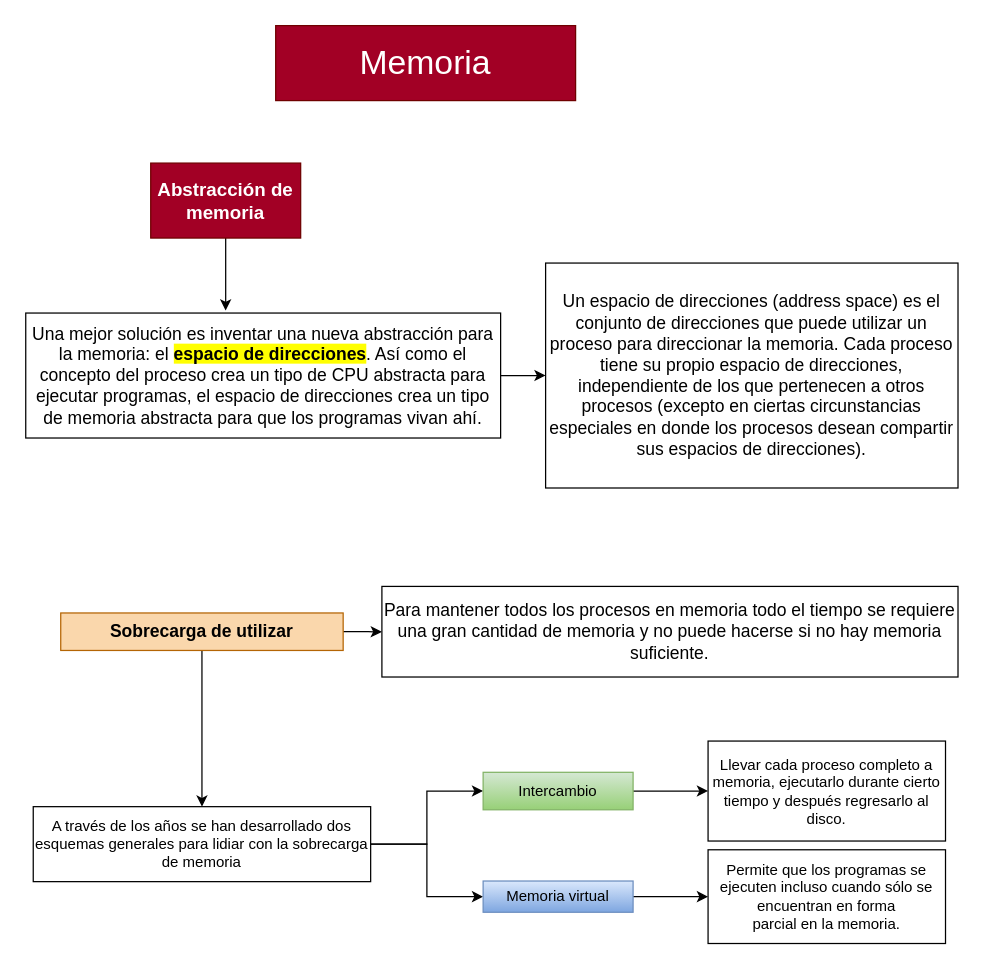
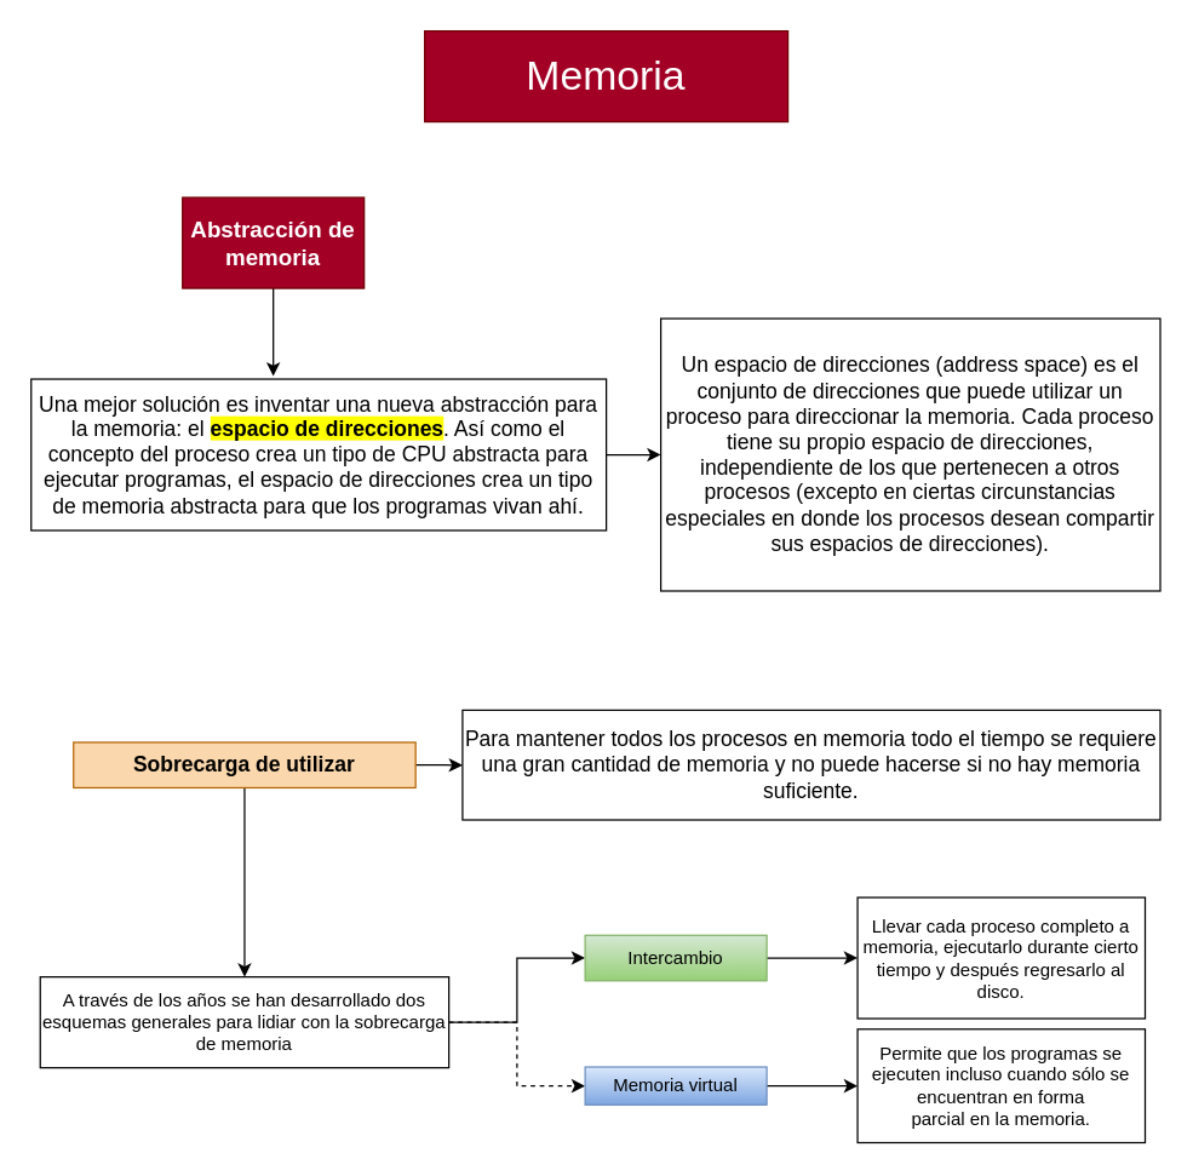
  <mxCell id="0" />
  <mxCell id="1" parent="0" />
  <mxCell id="2" style="edgeStyle=orthogonalEdgeStyle;rounded=0;orthogonalLoop=1;jettySize=auto;html=1;exitX=1;exitY=0.5;exitDx=0;exitDy=0;" parent="1" source="3" target="6" edge="1"><mxGeometry relative="1" as="geometry" /></mxCell>
  <mxCell id="3" value="Una mejor solución es inventar una nueva abstracción para la memoria: el &lt;b style=&quot;background-color: rgb(255, 255, 0);&quot;&gt;espacio de direcciones&lt;/b&gt;. Así como el concepto del proceso crea un tipo de CPU abstracta para ejecutar programas, el espacio de direcciones crea un tipo de memoria abstracta para que los programas vivan ahí. &lt;br&gt;" style="text;html=1;strokeColor=default;fillColor=default;align=center;verticalAlign=middle;whiteSpace=wrap;rounded=0;fontSize=14;" parent="1" vertex="1"><mxGeometry x="20" y="250" width="380" height="100" as="geometry" /></mxCell>
  <mxCell id="4" style="edgeStyle=orthogonalEdgeStyle;rounded=0;orthogonalLoop=1;jettySize=auto;html=1;exitX=0.5;exitY=1;exitDx=0;exitDy=0;entryX=0.421;entryY=-0.02;entryDx=0;entryDy=0;entryPerimeter=0;" parent="1" source="5" target="3" edge="1"><mxGeometry relative="1" as="geometry" /></mxCell>
  <mxCell id="5" value="Abstracción de memoria" style="rounded=0;whiteSpace=wrap;html=1;fillColor=#a20025;fontColor=#ffffff;strokeColor=#6F0000;fontStyle=1;fontSize=15;" parent="1" vertex="1"><mxGeometry x="120" y="130" width="120" height="60" as="geometry" /></mxCell>
  <mxCell id="6" value="Un&amp;nbsp;espacio de direcciones&amp;nbsp;&lt;span style=&quot;border-color: var(--border-color);&quot; class=&quot;fontstyle0&quot;&gt;(&lt;/span&gt;&lt;span style=&quot;border-color: var(--border-color);&quot; class=&quot;fontstyle3&quot;&gt;address space&lt;/span&gt;&lt;span style=&quot;border-color: var(--border-color);&quot; class=&quot;fontstyle0&quot;&gt;) es el conjunto de direcciones que puede utilizar un proceso para direccionar la memoria. Cada proceso tiene su propio espacio de direcciones, independiente de los que pertenecen a otros procesos (excepto en ciertas circunstancias especiales en donde los procesos desean compartir sus espacios de direcciones).&lt;/span&gt;" style="text;html=1;strokeColor=default;fillColor=default;align=center;verticalAlign=middle;whiteSpace=wrap;rounded=0;fontSize=14;" parent="1" vertex="1"><mxGeometry x="436" y="210" width="330" height="180" as="geometry" /></mxCell>
- <mxCell id="7" value="&lt;font style=&quot;font-size: 27px;&quot;&gt;Memoria&lt;/font&gt;" style="rounded=0;whiteSpace=wrap;html=1;fillColor=#a20025;fontColor=#ffffff;strokeColor=#6F0000;" parent="1" vertex="1"><mxGeometry x="220" y="20" width="240" height="60" as="geometry" /></mxCell>
+ <mxCell id="7" value="&lt;font style=&quot;font-size: 27px;&quot;&gt;Memoria&lt;/font&gt;" style="rounded=0;whiteSpace=wrap;html=1;fillColor=#a20025;fontColor=#ffffff;strokeColor=#6F0000;" parent="1" vertex="1"><mxGeometry x="280" y="20" width="240" height="60" as="geometry" /></mxCell>
  <mxCell id="8" value="" style="edgeStyle=orthogonalEdgeStyle;rounded=0;orthogonalLoop=1;jettySize=auto;html=1;" edge="1" parent="1" source="10" target="15"><mxGeometry relative="1" as="geometry" /></mxCell>
- <mxCell id="9" value="" style="edgeStyle=orthogonalEdgeStyle;rounded=0;orthogonalLoop=1;jettySize=auto;html=1;" edge="1" parent="1" source="10" target="17"><mxGeometry relative="1" as="geometry" /></mxCell>
+ <mxCell id="9" value="" style="edgeStyle=orthogonalEdgeStyle;rounded=0;orthogonalLoop=1;jettySize=auto;html=1;dashed=1;" edge="1" parent="1" source="10" target="17"><mxGeometry relative="1" as="geometry" /></mxCell>
  <mxCell id="10" value="A través de los años se han desarrollado dos esquemas generales para lidiar con la sobrecarga de memoria &lt;br/&gt;" style="rounded=0;whiteSpace=wrap;html=1;" vertex="1" parent="1"><mxGeometry x="26" y="645" width="270" height="60" as="geometry" /></mxCell>
  <mxCell id="11" value="" style="edgeStyle=orthogonalEdgeStyle;rounded=0;orthogonalLoop=1;jettySize=auto;html=1;" edge="1" parent="1" source="13" target="20"><mxGeometry relative="1" as="geometry" /></mxCell>
  <mxCell id="12" style="edgeStyle=orthogonalEdgeStyle;rounded=0;orthogonalLoop=1;jettySize=auto;html=1;exitX=0.5;exitY=1;exitDx=0;exitDy=0;entryX=0.5;entryY=0;entryDx=0;entryDy=0;" edge="1" parent="1" source="13" target="10"><mxGeometry relative="1" as="geometry" /></mxCell>
  <mxCell id="13" value="Sobrecarga de utilizar" style="text;html=1;strokeColor=#b46504;fillColor=#fad7ac;align=center;verticalAlign=middle;whiteSpace=wrap;rounded=0;fontSize=14;fontStyle=1" vertex="1" parent="1"><mxGeometry x="48" y="490" width="226" height="30" as="geometry" /></mxCell>
  <mxCell id="14" style="edgeStyle=orthogonalEdgeStyle;rounded=0;orthogonalLoop=1;jettySize=auto;html=1;exitX=1;exitY=0.5;exitDx=0;exitDy=0;" edge="1" parent="1" source="15" target="18"><mxGeometry relative="1" as="geometry" /></mxCell>
  <mxCell id="15" value="Intercambio" style="whiteSpace=wrap;html=1;rounded=0;fillColor=#d5e8d4;strokeColor=#82b366;gradientColor=#97d077;" vertex="1" parent="1"><mxGeometry x="386" y="617.5" width="120" height="30" as="geometry" /></mxCell>
  <mxCell id="16" style="edgeStyle=orthogonalEdgeStyle;rounded=0;orthogonalLoop=1;jettySize=auto;html=1;exitX=1;exitY=0.5;exitDx=0;exitDy=0;" edge="1" parent="1" source="17" target="19"><mxGeometry relative="1" as="geometry" /></mxCell>
  <mxCell id="17" value="Memoria virtual" style="whiteSpace=wrap;html=1;rounded=0;fillColor=#dae8fc;strokeColor=#6c8ebf;gradientColor=#7ea6e0;" vertex="1" parent="1"><mxGeometry x="386" y="704.5" width="120" height="25" as="geometry" /></mxCell>
  <mxCell id="18" value="Llevar cada proceso completo a memoria, ejecutarlo durante cierto tiempo y después regresarlo al disco." style="whiteSpace=wrap;html=1;rounded=0;" vertex="1" parent="1"><mxGeometry x="566" y="592.5" width="190" height="80" as="geometry" /></mxCell>
  <mxCell id="19" value="Permite que los programas se ejecuten incluso cuando sólo se encuentran en forma&lt;br&gt;parcial en la memoria. " style="whiteSpace=wrap;html=1;rounded=0;" vertex="1" parent="1"><mxGeometry x="566" y="679.5" width="190" height="75" as="geometry" /></mxCell>
  <mxCell id="20" value="Para mantener todos los procesos en memoria todo el tiempo se requiere una gran cantidad de memoria y no puede hacerse si no hay memoria suficiente." style="whiteSpace=wrap;html=1;fontSize=14;rounded=0;fontStyle=0;fillColor=default;" vertex="1" parent="1"><mxGeometry x="305" y="468.75" width="461" height="72.5" as="geometry" /></mxCell>
